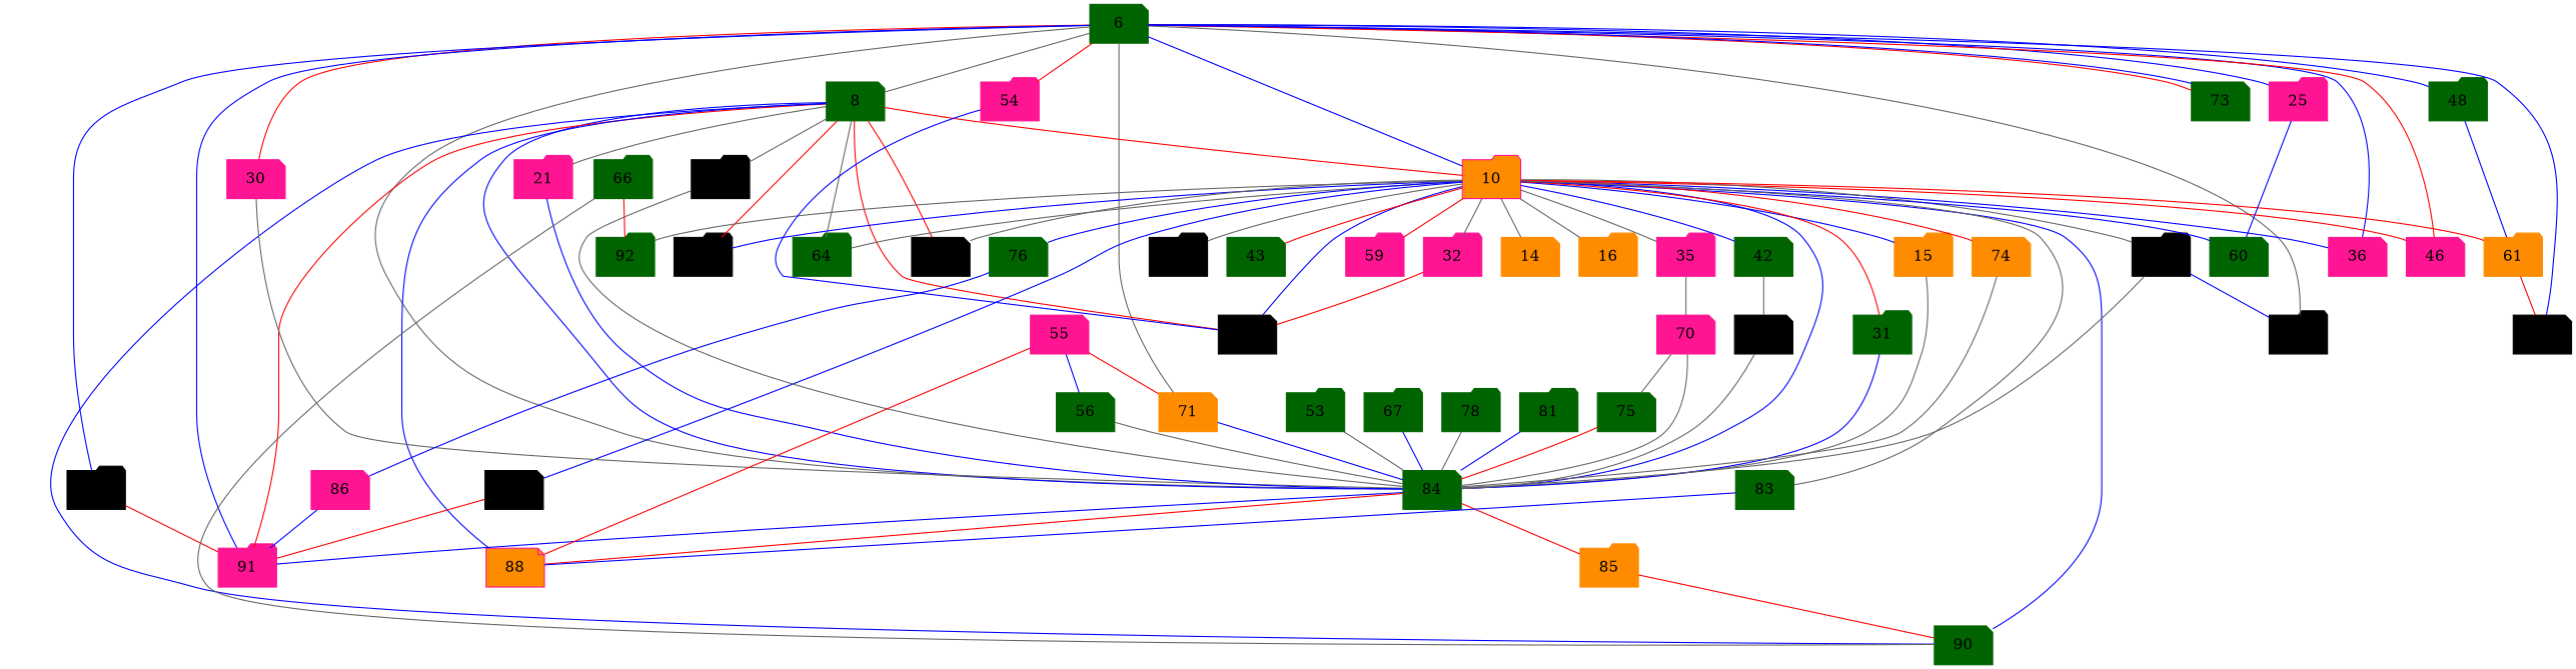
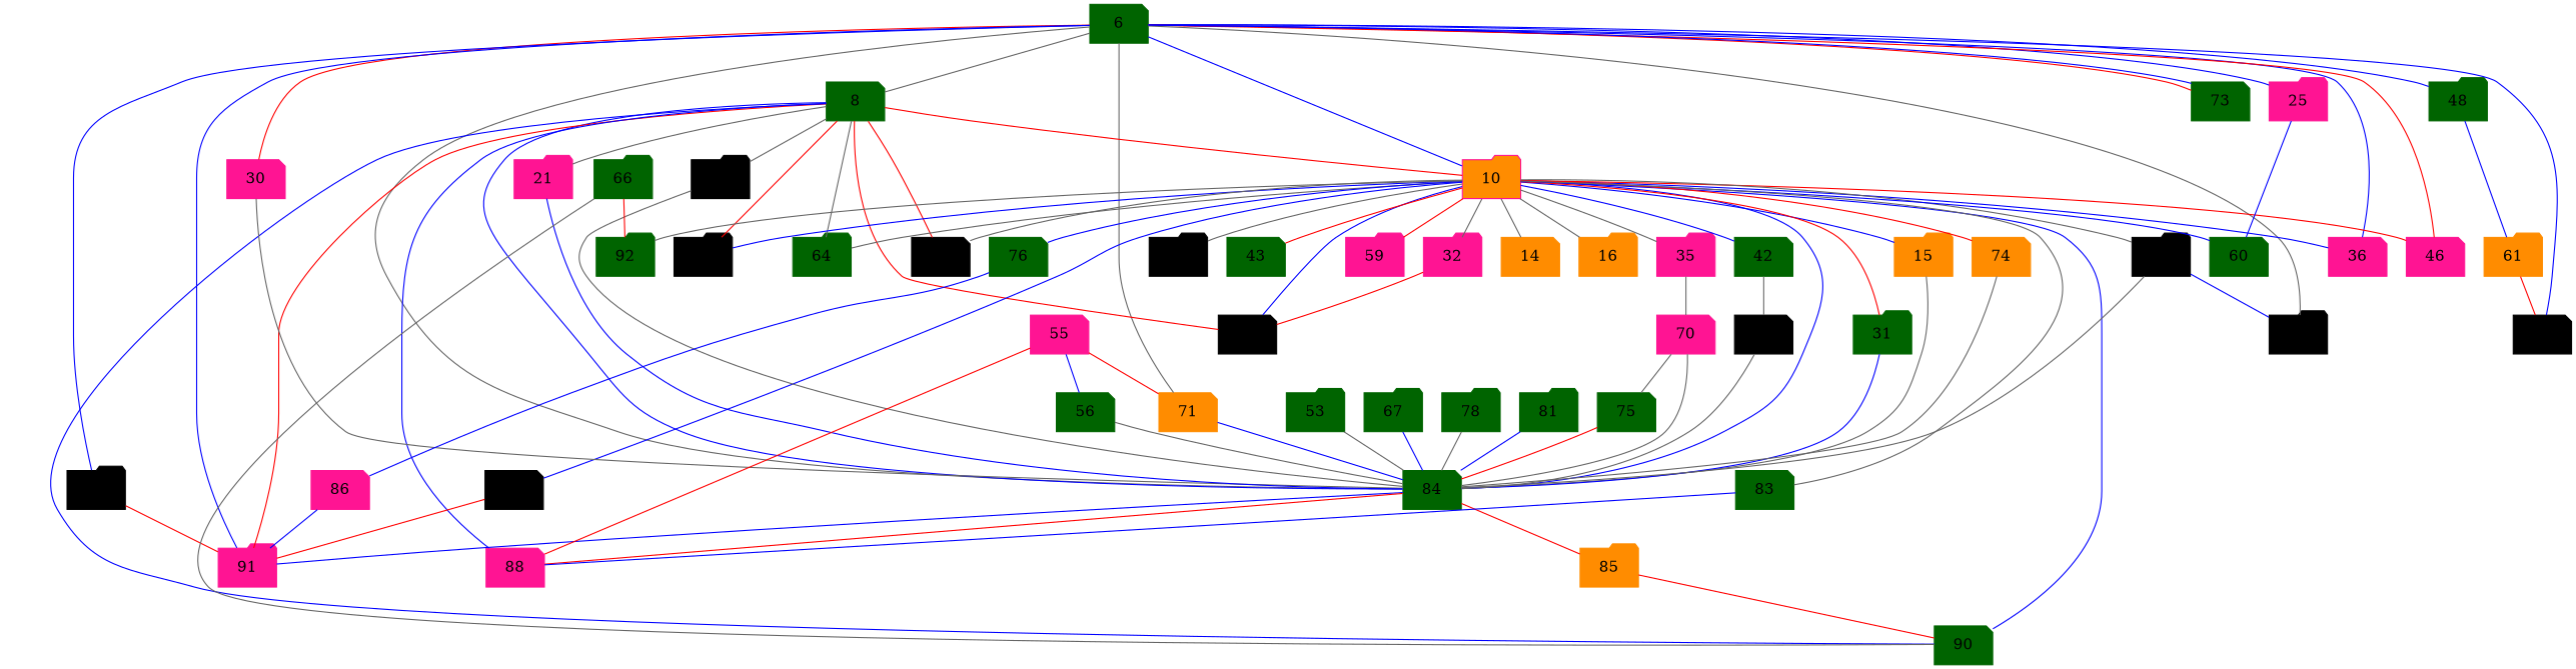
  graph {
    node [color=darkgreen shape=note style=filled]
    edge [color=blue]
    6 [super="+2"]
    8 [super="+7"]
    10 [color=deeppink fillcolor=darkorange shape=folder super="+4+5"]
    25 [color=deeppink shape=folder]
    30 [color=deeppink]
    36 [color=deeppink]
    46 [color=deeppink]
    48 [shape=folder]
-   54 [color=deeppink shape=folder]
    71 [color=darkorange super="+11+24+52+65"]
    73
    84 [super="+77+23+22+57+9"]
    87 [color=black shape=folder]
    89 [color=black shape=folder super="+49"]
    91 [color=deeppink shape=folder super="+12+63+69"]
    93 [color=black]
    n17 [color=deeppink label=21 shape=folder]
    38 [color=black shape=folder]
    41 [color=black shape=folder]
    64 [shape=folder]
    68 [color=black super="+19"]
    79 [color=black super="+62"]
-   88 [color=deeppink super="+21+28" fillcolor=darkorange]
+   88 [color=deeppink super="+21+28"]
    90 [super="+37"]
    14 [color=darkorange]
    15 [color=darkorange shape=folder]
    16 [color=darkorange shape=folder]
    31 [shape=folder]
    32 [color=deeppink shape=folder]
    34 [color=black shape=folder]
    35 [color=deeppink shape=folder]
    42
    43
    44 [color=black shape=folder]
    59 [color=deeppink shape=folder]
    60
    61 [color=darkorange shape=folder]
    74 [color=darkorange super="+72"]
    76
    82 [color=black]
    83
    92 [shape=folder super="+40"]
    85 [color=darkorange shape=folder]
    70 [color=deeppink super="+50+58"]
    80 [color=black]
    75
    86 [color=deeppink]
    53 [shape=folder]
    55 [color=deeppink]
    56
    66 [shape=folder]
    67 [shape=folder]
    78 [shape=folder]
    81 [shape=folder]
    6 -- 8 [color=gray40 weight=4]
    6 -- 10 [weight=8]
    6 -- 25
    6 -- 30 [color=red]
    6 -- 36
    6 -- 46 [color=red]
    6 -- 48 [weight=2]
-   6 -- 54 [color=red]
    6 -- 71 [color=gray40 weight=2]
    6 -- 73 [color=red]
    6 -- 73
    6 -- 84 [color=gray40 weight=5]
    6 -- 87
    6 -- 89 [color=gray40 weight=2]
    6 -- 91 [weight=5]
    6 -- 93
    8 -- 10 [color=red weight=8]
    8 -- 84 [weight=5]
    8 -- 91 [color=red]
    8 -- n17 [color=gray40]
    8 -- 38 [color=red]
    8 -- 41 [color=gray40]
    8 -- 64 [color=gray40]
    8 -- 68 [color=red]
    8 -- 79 [color=red]
    8 -- 88 [weight=3]
    8 -- 90
    10 -- 36
    10 -- 46 [color=red]
    10 -- 84 [weight=13]
    10 -- 38
    10 -- 64 [color=gray40]
    10 -- 68
    10 -- 79 [color=gray40 weight=2]
    10 -- 90 [weight=3]
    10 -- 14 [color=gray40 weight=2]
    10 -- 15 [weight=2]
    10 -- 16 [color=gray40 weight=2]
    10 -- 31 [color=red]
    10 -- 32 [color=gray40 weight=2]
    10 -- 34 [color=gray40 weight=2]
    10 -- 35 [color=gray40 weight=2]
    10 -- 42 [weight=2]
    10 -- 43 [color=red weight=2]
    10 -- 44 [color=gray40]
    10 -- 59 [color=red weight=2]
    10 -- 60
-   10 -- 61 [color=red]
    10 -- 74 [color=red weight=2]
    10 -- 76 [weight=2]
    10 -- 82
    10 -- 83 [color=gray40]
    10 -- 92 [color=gray40 weight=3]
    25 -- 60
    30 -- 84 [color=gray40]
    48 -- 61
-   54 -- 68
    71 -- 84 [weight=3]
    84 -- 91 [weight=3]
    84 -- 88 [color=red]
    84 -- 85 [color=red]
    87 -- 91 [color=red]
    n17 -- 84
    41 -- 84 [color=gray40]
    15 -- 84 [color=gray40]
    31 -- 84
    32 -- 68 [color=red]
    35 -- 70 [color=gray40 weight=4]
    42 -- 80 [color=gray40]
    44 -- 84 [color=gray40]
    44 -- 89
    61 -- 93 [color=red]
    74 -- 84 [color=gray40]
    76 -- 86
    82 -- 91 [color=red]
    83 -- 88
    85 -- 90 [color=red]
    70 -- 84 [color=gray40 weight=2]
    70 -- 75 [color=gray40]
    80 -- 84 [color=gray40]
    75 -- 84 [color=red]
    86 -- 91
    53 -- 84 [color=gray40 weight=2]
    55 -- 71 [color=red]
    55 -- 88 [color=red]
    55 -- 56
    56 -- 84 [color=gray40]
    66 -- 90 [color=gray40]
    66 -- 92 [color=red]
    67 -- 84 [weight=2]
    78 -- 84 [color=gray40 weight=2]
    81 -- 84
  }
